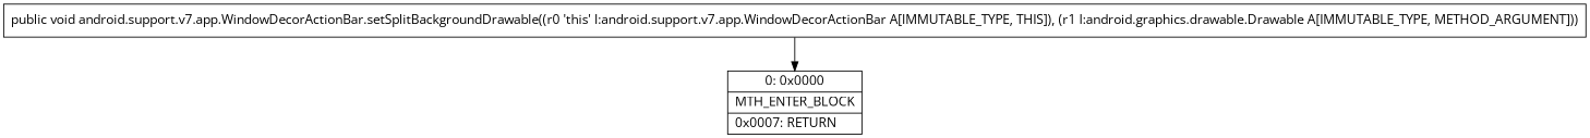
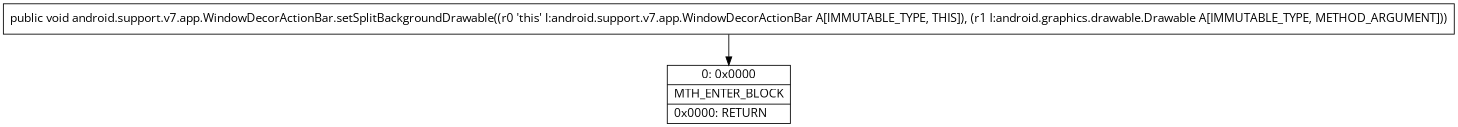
  digraph {
    fontname="Open Sans"
    node [shape=record fontname="Open Sans"]
-   n1 [label="{0\:\ 0x0000|MTH_ENTER_BLOCK\l|0x0007: RETURN   \l}"]
+   n1 [label="{0\:\ 0x0000|MTH_ENTER_BLOCK\l|0x0000: RETURN   \l}"]
    n2 [label="{public void android.support.v7.app.WindowDecorActionBar.setSplitBackgroundDrawable((r0 'this' I:android.support.v7.app.WindowDecorActionBar A[IMMUTABLE_TYPE, THIS]), (r1 I:android.graphics.drawable.Drawable A[IMMUTABLE_TYPE, METHOD_ARGUMENT])) }"]
    n2 -> n1 [fontname="Open Sans"]
  }
